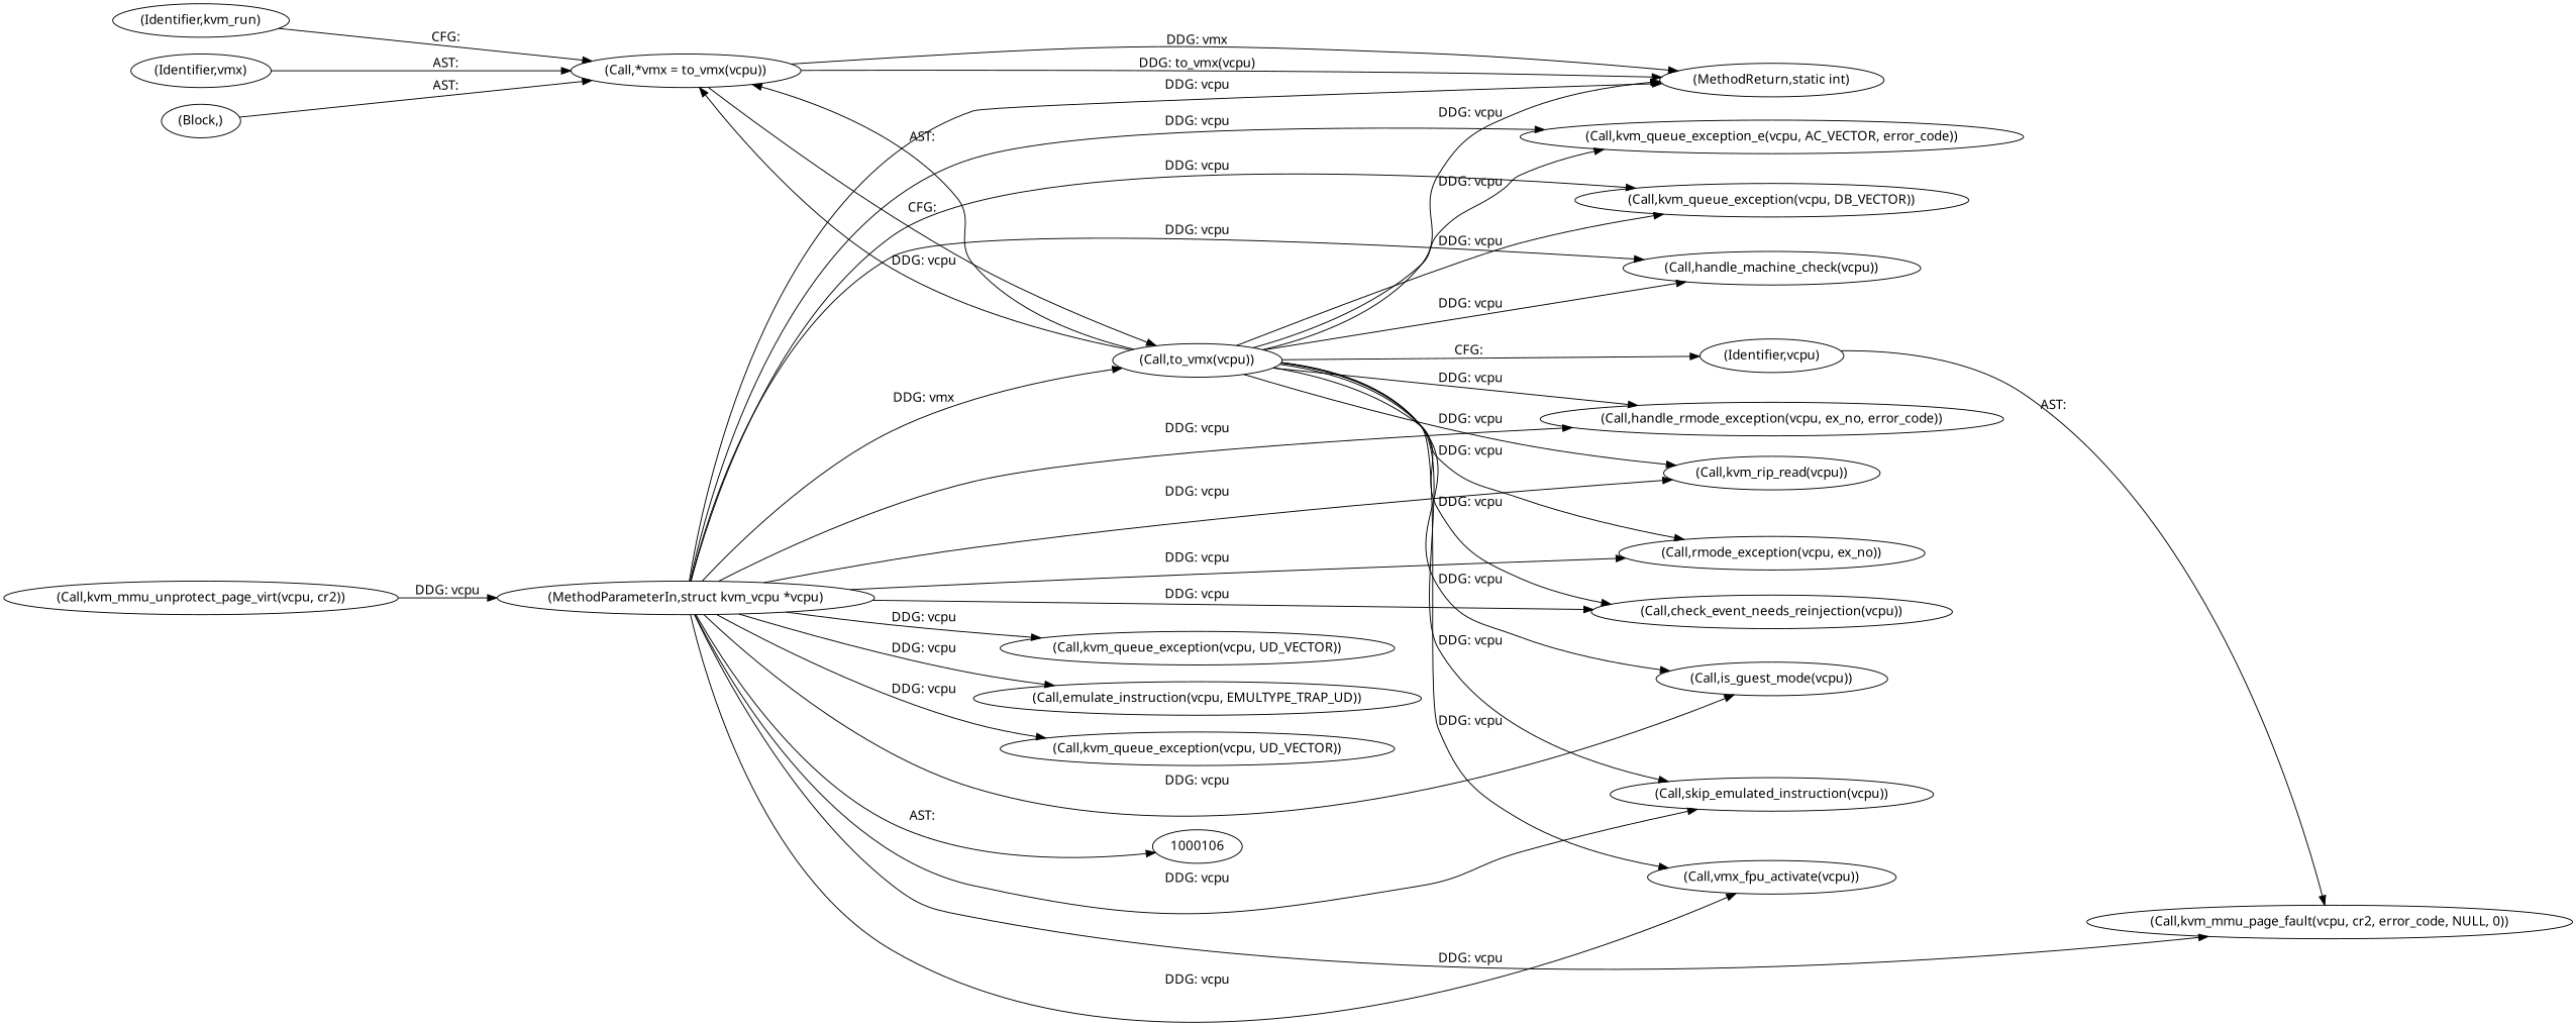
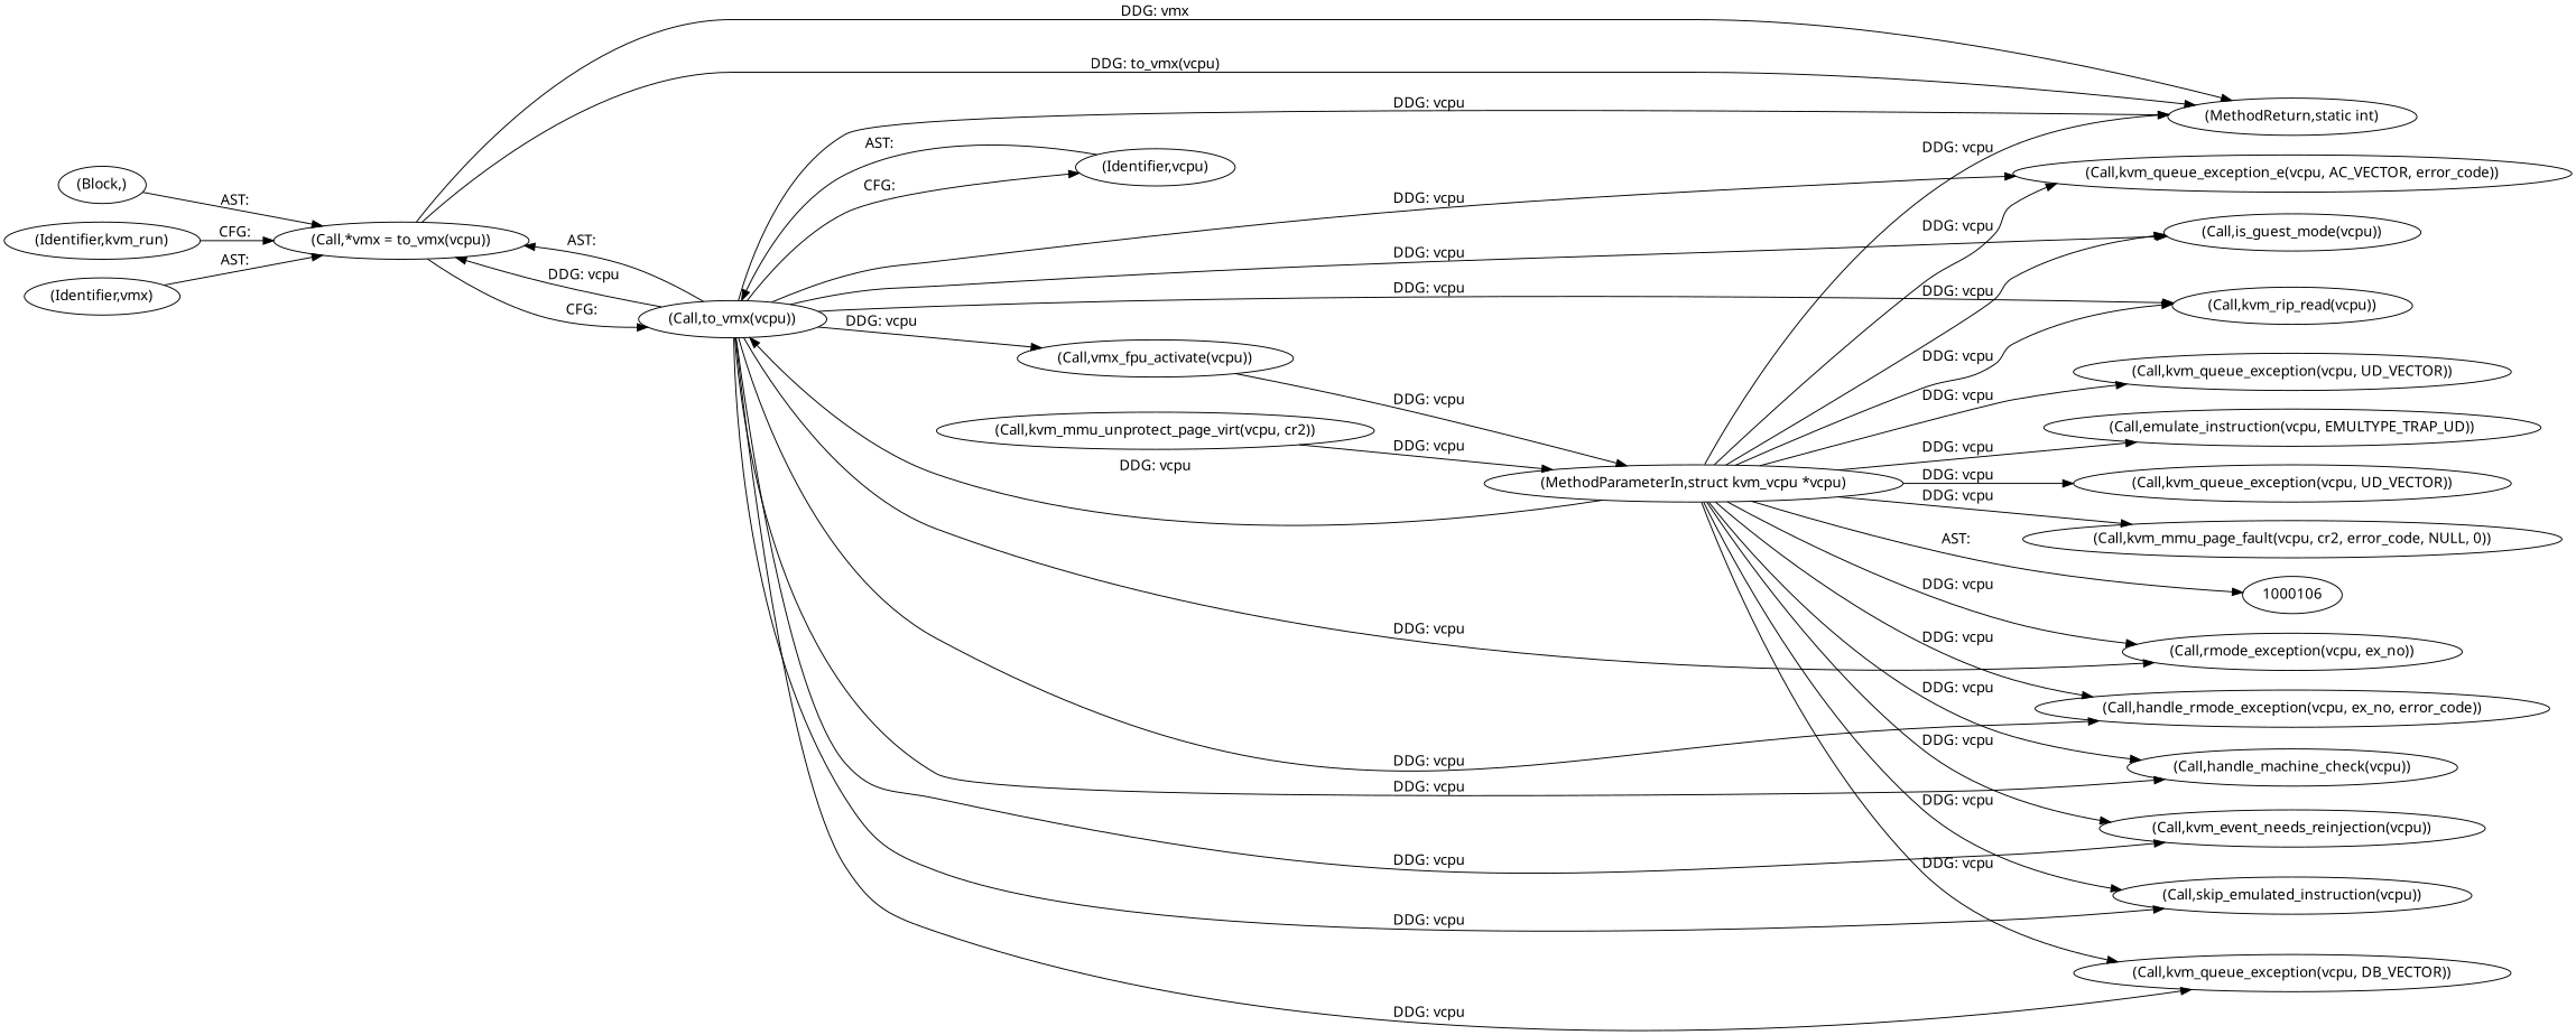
  digraph {
    fontname="Noto Sans"
    rankdir=LR
    node [fontname="Noto Sans"]
    edge [fontname="Noto Sans"]
    n1 [label="(Call,*vmx = to_vmx(vcpu))"]
    n2 [label="(Call,to_vmx(vcpu))"]
    n3 [label="(MethodReturn,static int)"]
-   n4 [label="(Call,check_event_needs_reinjection(vcpu))"]
+   n4 [label="(Call,kvm_event_needs_reinjection(vcpu))"]
    n5 [label="(Call,vmx_fpu_activate(vcpu))"]
    n6 [label="(Call,kvm_queue_exception(vcpu, DB_VECTOR))"]
    n7 [label="(Call,kvm_queue_exception_e(vcpu, AC_VECTOR, error_code))"]
    n8 [label="(Identifier,vcpu)"]
    n9 [label="(Call,is_guest_mode(vcpu))"]
    n10 [label="(Call,kvm_rip_read(vcpu))"]
    n11 [label="(Call,rmode_exception(vcpu, ex_no))"]
    n12 [label="(Call,handle_rmode_exception(vcpu, ex_no, error_code))"]
    n13 [label="(Call,handle_machine_check(vcpu))"]
    n14 [label="(Call,skip_emulated_instruction(vcpu))"]
    n15 [label="(Block,)"]
    n16 [label="(MethodParameterIn,struct kvm_vcpu *vcpu)"]
    n17 [label="(Call,kvm_queue_exception(vcpu, UD_VECTOR))"]
    n18 [label="(Call,emulate_instruction(vcpu, EMULTYPE_TRAP_UD))"]
    n19 [label="(Call,kvm_queue_exception(vcpu, UD_VECTOR))"]
    n20 [label="(Call,kvm_mmu_page_fault(vcpu, cr2, error_code, NULL, 0))"]
    1000106
    n22 [label="(Call,kvm_mmu_unprotect_page_virt(vcpu, cr2))"]
    n23 [label="(Identifier,kvm_run)"]
    n24 [label="(Identifier,vmx)"]
    n1 -> n2 [label="CFG: "]
    n1 -> n3 [label="DDG: to_vmx(vcpu)"]
    n1 -> n3 [label="DDG: vmx"]
    n2 -> n1 [label="AST: "]
    n2 -> n1 [label="DDG: vcpu"]
    n2 -> n3 [label="DDG: vcpu"]
    n2 -> n4 [label="DDG: vcpu"]
    n2 -> n5 [label="DDG: vcpu"]
    n2 -> n6 [label="DDG: vcpu"]
    n2 -> n7 [label="DDG: vcpu"]
    n2 -> n8 [label="CFG: "]
    n2 -> n9 [label="DDG: vcpu"]
    n2 -> n10 [label="DDG: vcpu"]
    n2 -> n11 [label="DDG: vcpu"]
    n2 -> n12 [label="DDG: vcpu"]
    n2 -> n13 [label="DDG: vcpu"]
    n2 -> n14 [label="DDG: vcpu"]
-   n8 -> n20 [label="AST: "]
+   n8 -> n2 [label="AST: "]
    n15 -> n1 [label="AST: "]
-   n16 -> n2 [label="DDG: vmx"]
+   n16 -> n2 [label="DDG: vcpu"]
    n16 -> n3 [label="DDG: vcpu"]
    n16 -> n4 [label="DDG: vcpu"]
-   n16 -> n5 [label="DDG: vcpu"]
+   n5 -> n16 [label="DDG: vcpu"]
    n16 -> n6 [label="DDG: vcpu"]
    n16 -> n7 [label="DDG: vcpu"]
    n16 -> n9 [label="DDG: vcpu"]
    n16 -> n10 [label="DDG: vcpu"]
    n16 -> n11 [label="DDG: vcpu"]
    n16 -> n12 [label="DDG: vcpu"]
    n16 -> n13 [label="DDG: vcpu"]
    n16 -> n14 [label="DDG: vcpu"]
    n16 -> n17 [label="DDG: vcpu"]
    n16 -> n18 [label="DDG: vcpu"]
    n16 -> n19 [label="DDG: vcpu"]
    n16 -> n20 [label="DDG: vcpu"]
    n16 -> 1000106 [label="AST: "]
    n22 -> n16 [label="DDG: vcpu"]
    n23 -> n1 [label="CFG: "]
    n24 -> n1 [label="AST: "]
  }
